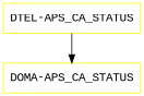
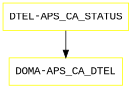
  digraph {
    fontname="Liberation Mono"
    node [color=yellow shape=box fontname="Liberation Mono"]
    "DTEL-APS_CA_STATUS"
-   "DOMA-APS_CA_STATUS"
+   "DOMA-APS_CA_STATUS" [label="DOMA-APS_CA_DTEL"]
    "DTEL-APS_CA_STATUS" -> "DOMA-APS_CA_STATUS" [fontname="Liberation Mono"]
  }
